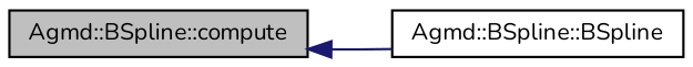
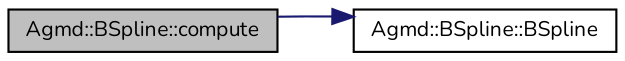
  digraph {
    rankdir=LR
    fontname=Nunito
    node [color=black fontname=Nunito fontsize=10 shape=record style=filled]
    n1 [fillcolor=grey75 fontcolor=black height=0.2 label="Agmd::BSpline::compute" width=0.4]
    n2 [fillcolor=white height=0.2 label="Agmd::BSpline::BSpline" width=0.4]
-   n1 -> n2 [color=midnightblue dir=back fontname=Nunito fontsize=10 labelfontname=Helvetica labelfontsize=10 style=solid]
+   n2 -> n1 [color=midnightblue dir=back fontname=Nunito fontsize=10 labelfontname=Helvetica labelfontsize=10 style=solid]
  }
